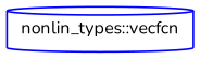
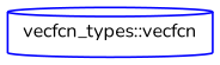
  digraph {
    rankdir=LR
    fontname=Nunito
-   n1 [color=blue fillcolor=white fontname=Nunito fontsize=10 height=0.2 label="nonlin_types::vecfcn" shape=cylinder style=filled width=0.4]
+   n1 [color=blue fillcolor=white fontname=Nunito fontsize=10 height=0.2 label="vecfcn_types::vecfcn" shape=cylinder style=filled width=0.4]
  }
